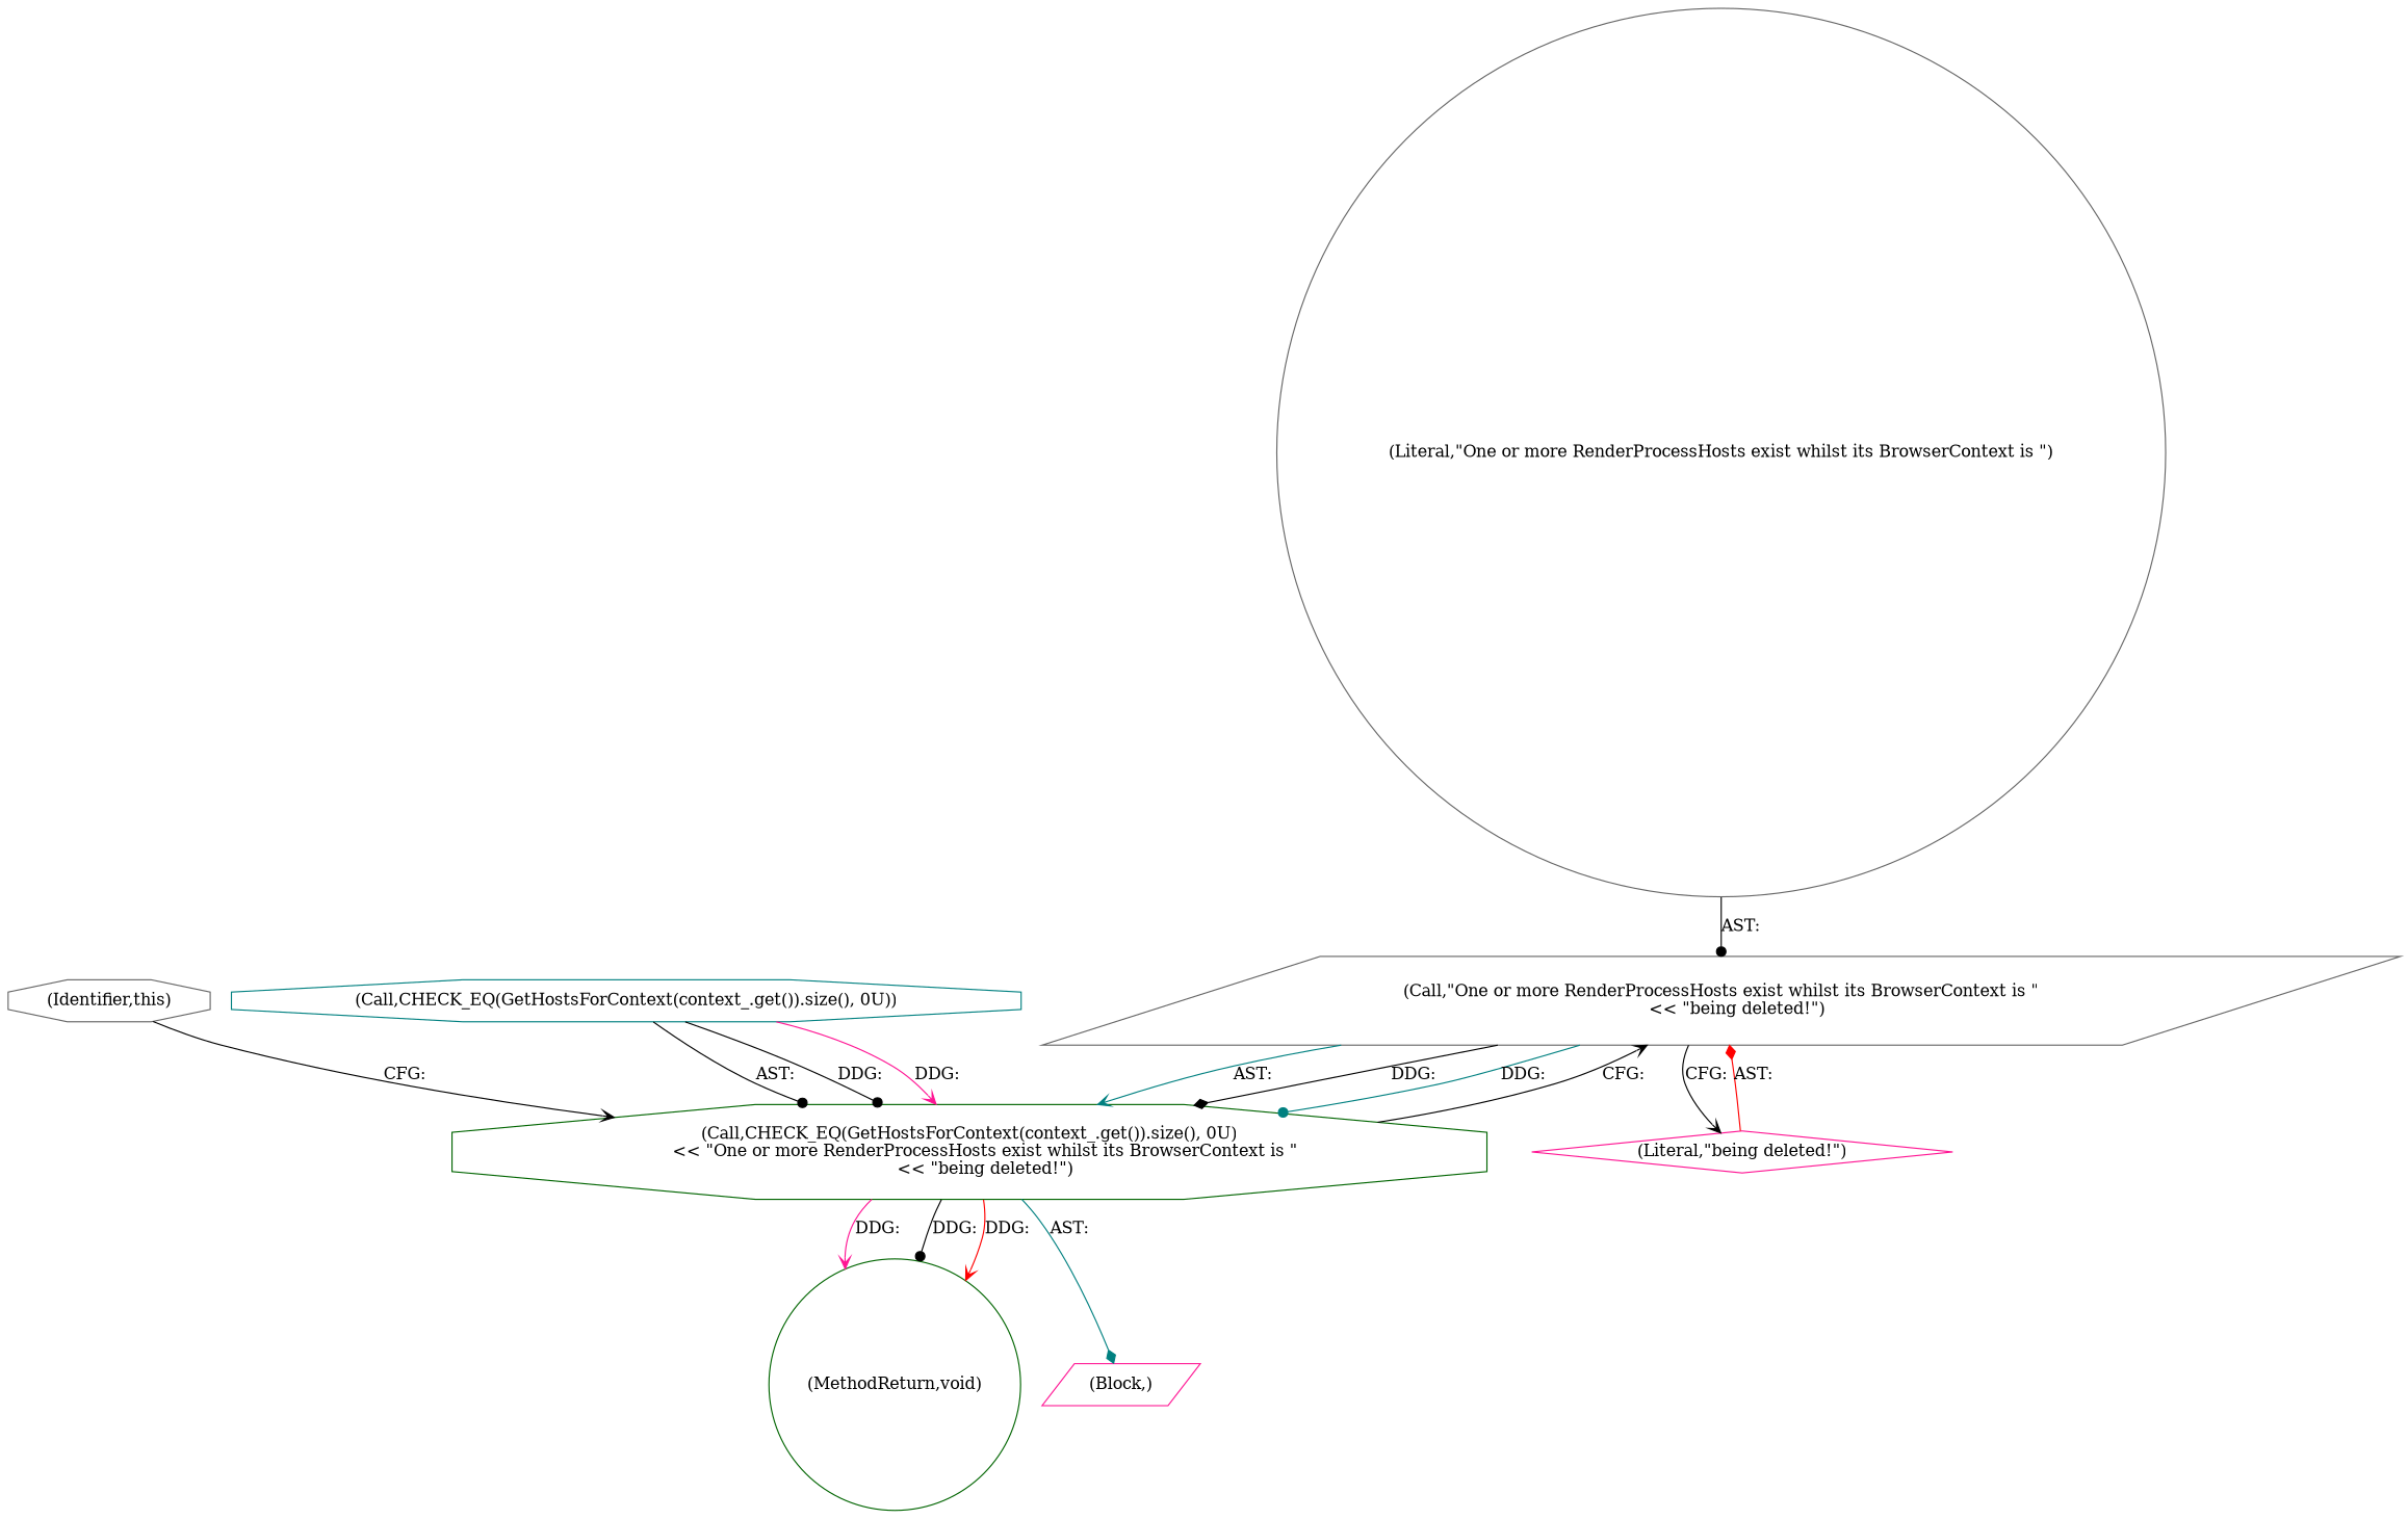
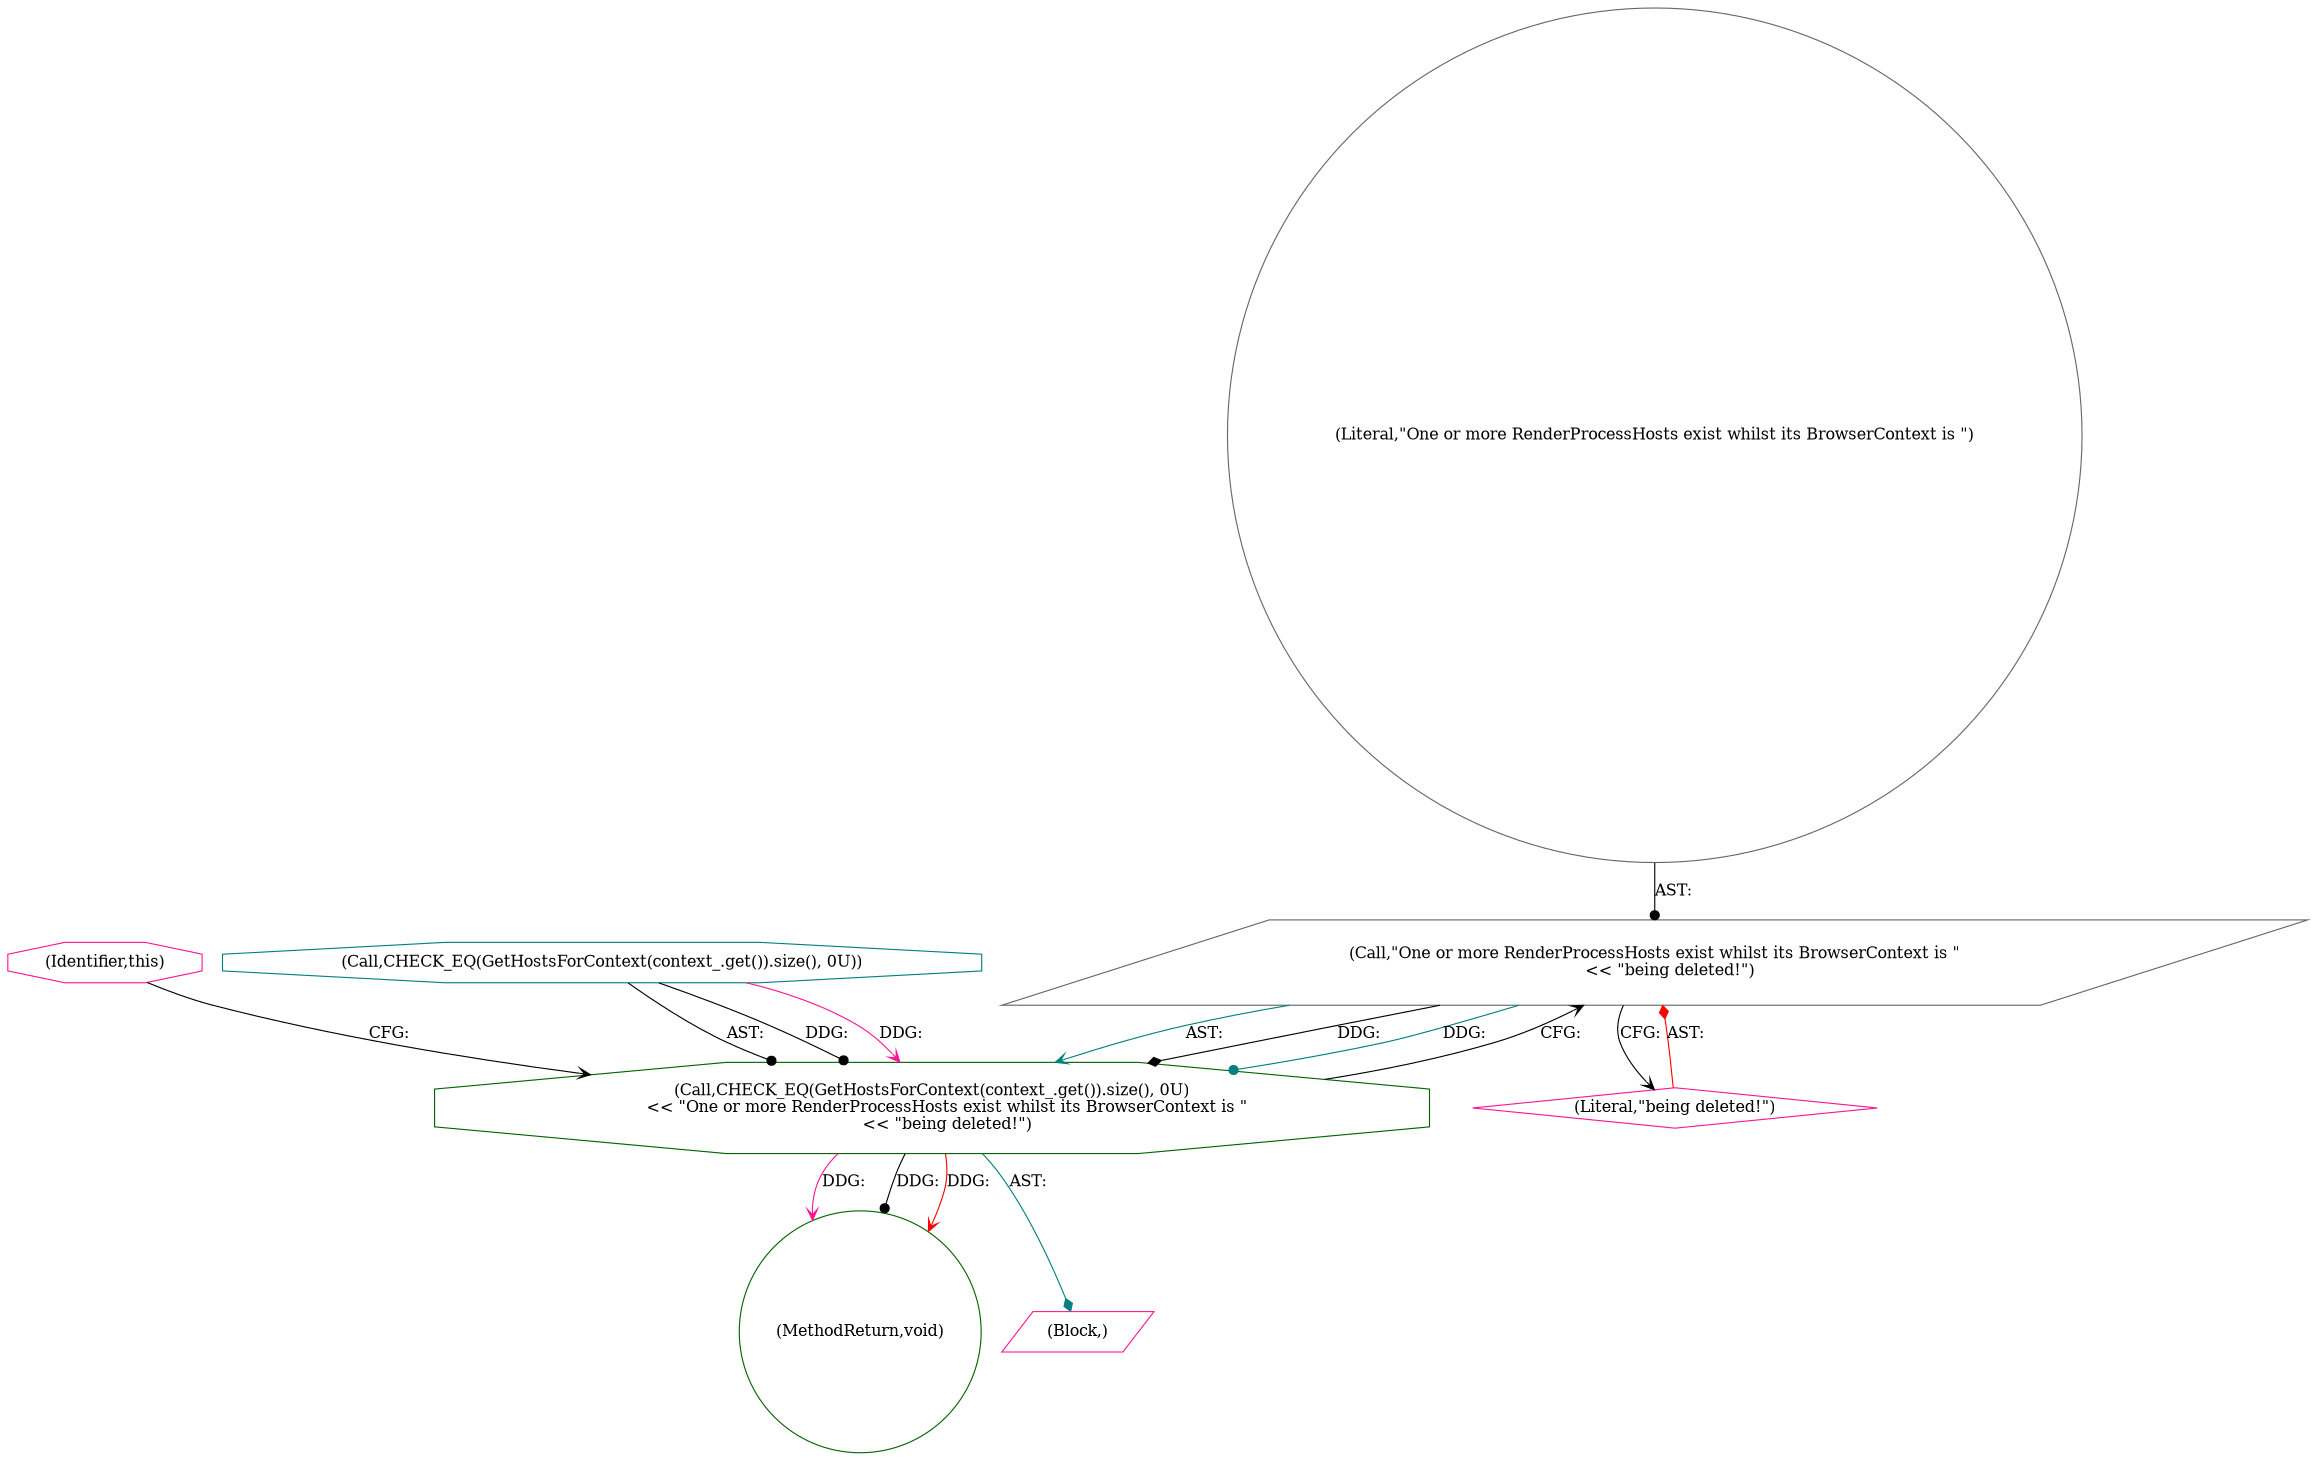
  digraph {
    node [color=deeppink shape=octagon]
    edge [color=black arrowhead=vee]
    n1 [label="(Call,\"One or more RenderProcessHosts exist whilst its BrowserContext is \"\n      << \"being deleted!\")" color=gray40 shape=parallelogram]
    n2 [label="(Call,CHECK_EQ(GetHostsForContext(context_.get()).size(), 0U)\n      << \"One or more RenderProcessHosts exist whilst its BrowserContext is \"\n      << \"being deleted!\")" color=darkgreen]
    n3 [label="(Literal,\"being deleted!\")" shape=diamond]
    n4 [label="(MethodReturn,void)" color=darkgreen shape=circle]
    n5 [label="(Block,)" shape=parallelogram]
    n6 [label="(Literal,\"One or more RenderProcessHosts exist whilst its BrowserContext is \")" color=gray40 shape=circle]
-   n7 [label="(Identifier,this)" color=gray40]
+   n7 [label="(Identifier,this)"]
    n8 [label="(Call,CHECK_EQ(GetHostsForContext(context_.get()).size(), 0U))" color=teal]
    n1 -> n2 [label="AST: " color=teal]
    n1 -> n2 [label="DDG: " arrowhead=diamond]
    n1 -> n2 [label="DDG: " color=teal arrowhead=dot]
    n1 -> n3 [label="CFG: "]
    n2 -> n1 [label="CFG: "]
    n2 -> n4 [label="DDG: " color=deeppink]
    n2 -> n4 [label="DDG: " arrowhead=dot]
    n2 -> n4 [label="DDG: " color=red]
    n2 -> n5 [label="AST: " color=teal arrowhead=diamond]
    n3 -> n1 [label="AST: " color=red arrowhead=diamond]
    n6 -> n1 [label="AST: " arrowhead=dot]
    n7 -> n2 [label="CFG: "]
    n8 -> n2 [label="AST: " arrowhead=dot]
    n8 -> n2 [label="DDG: " arrowhead=dot]
    n8 -> n2 [label="DDG: " color=deeppink]
  }
